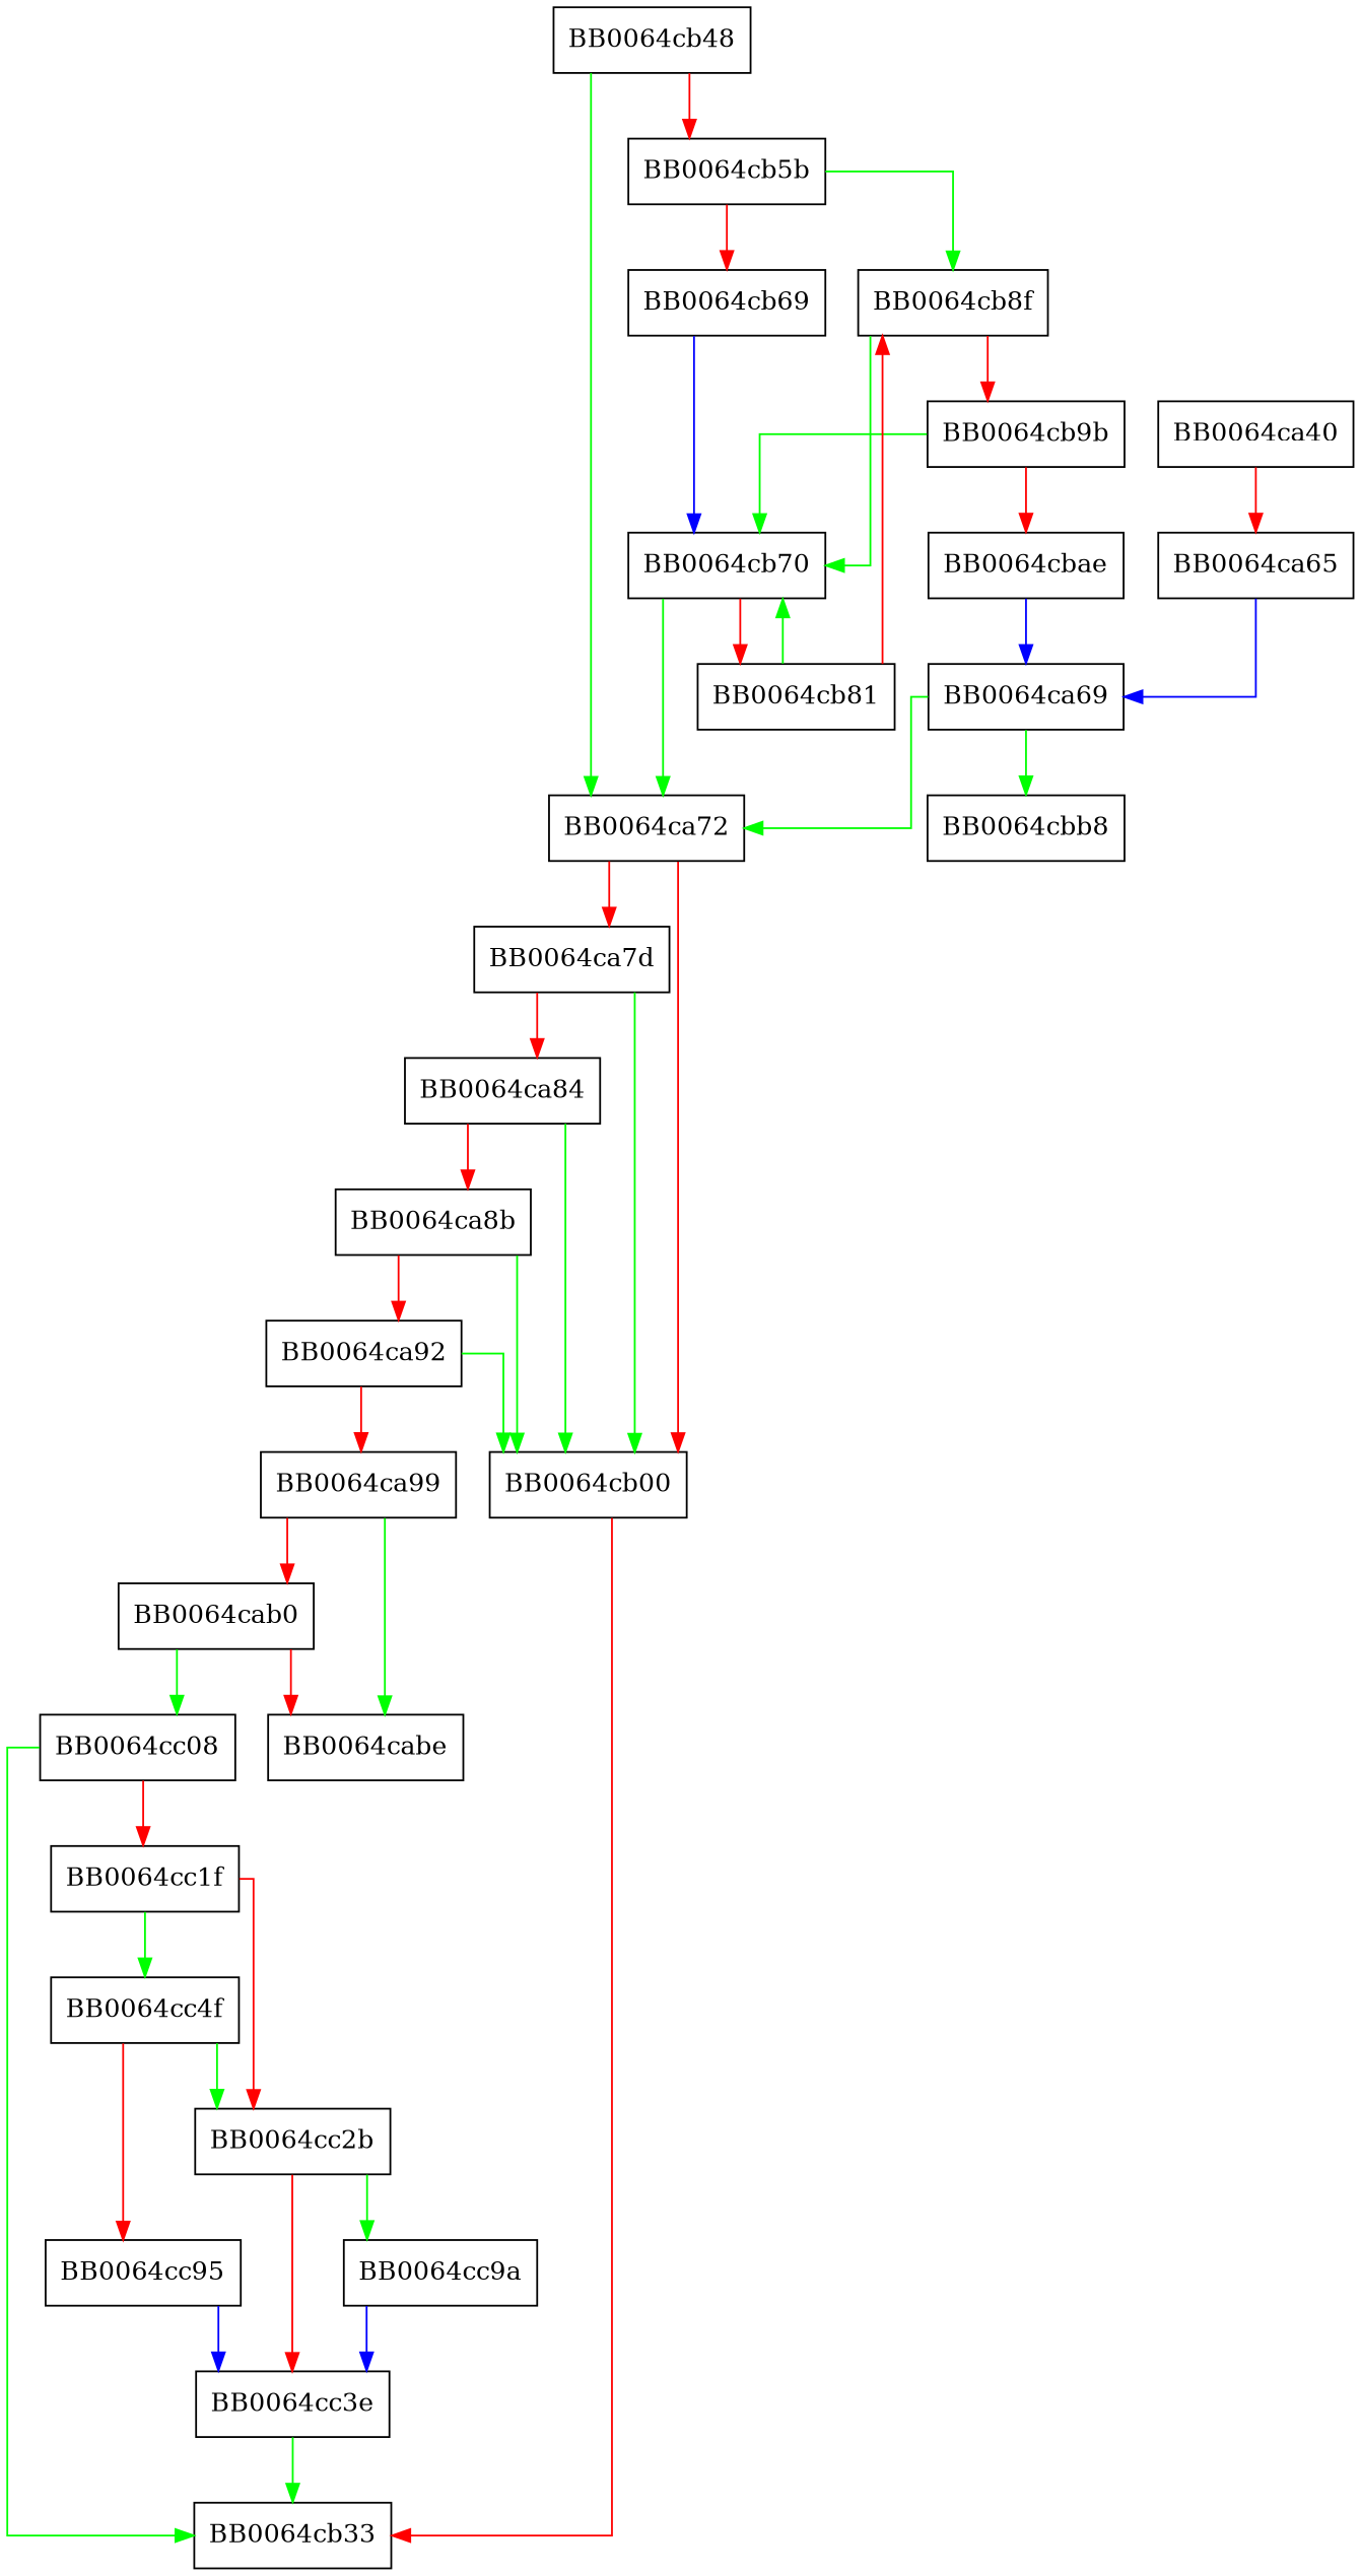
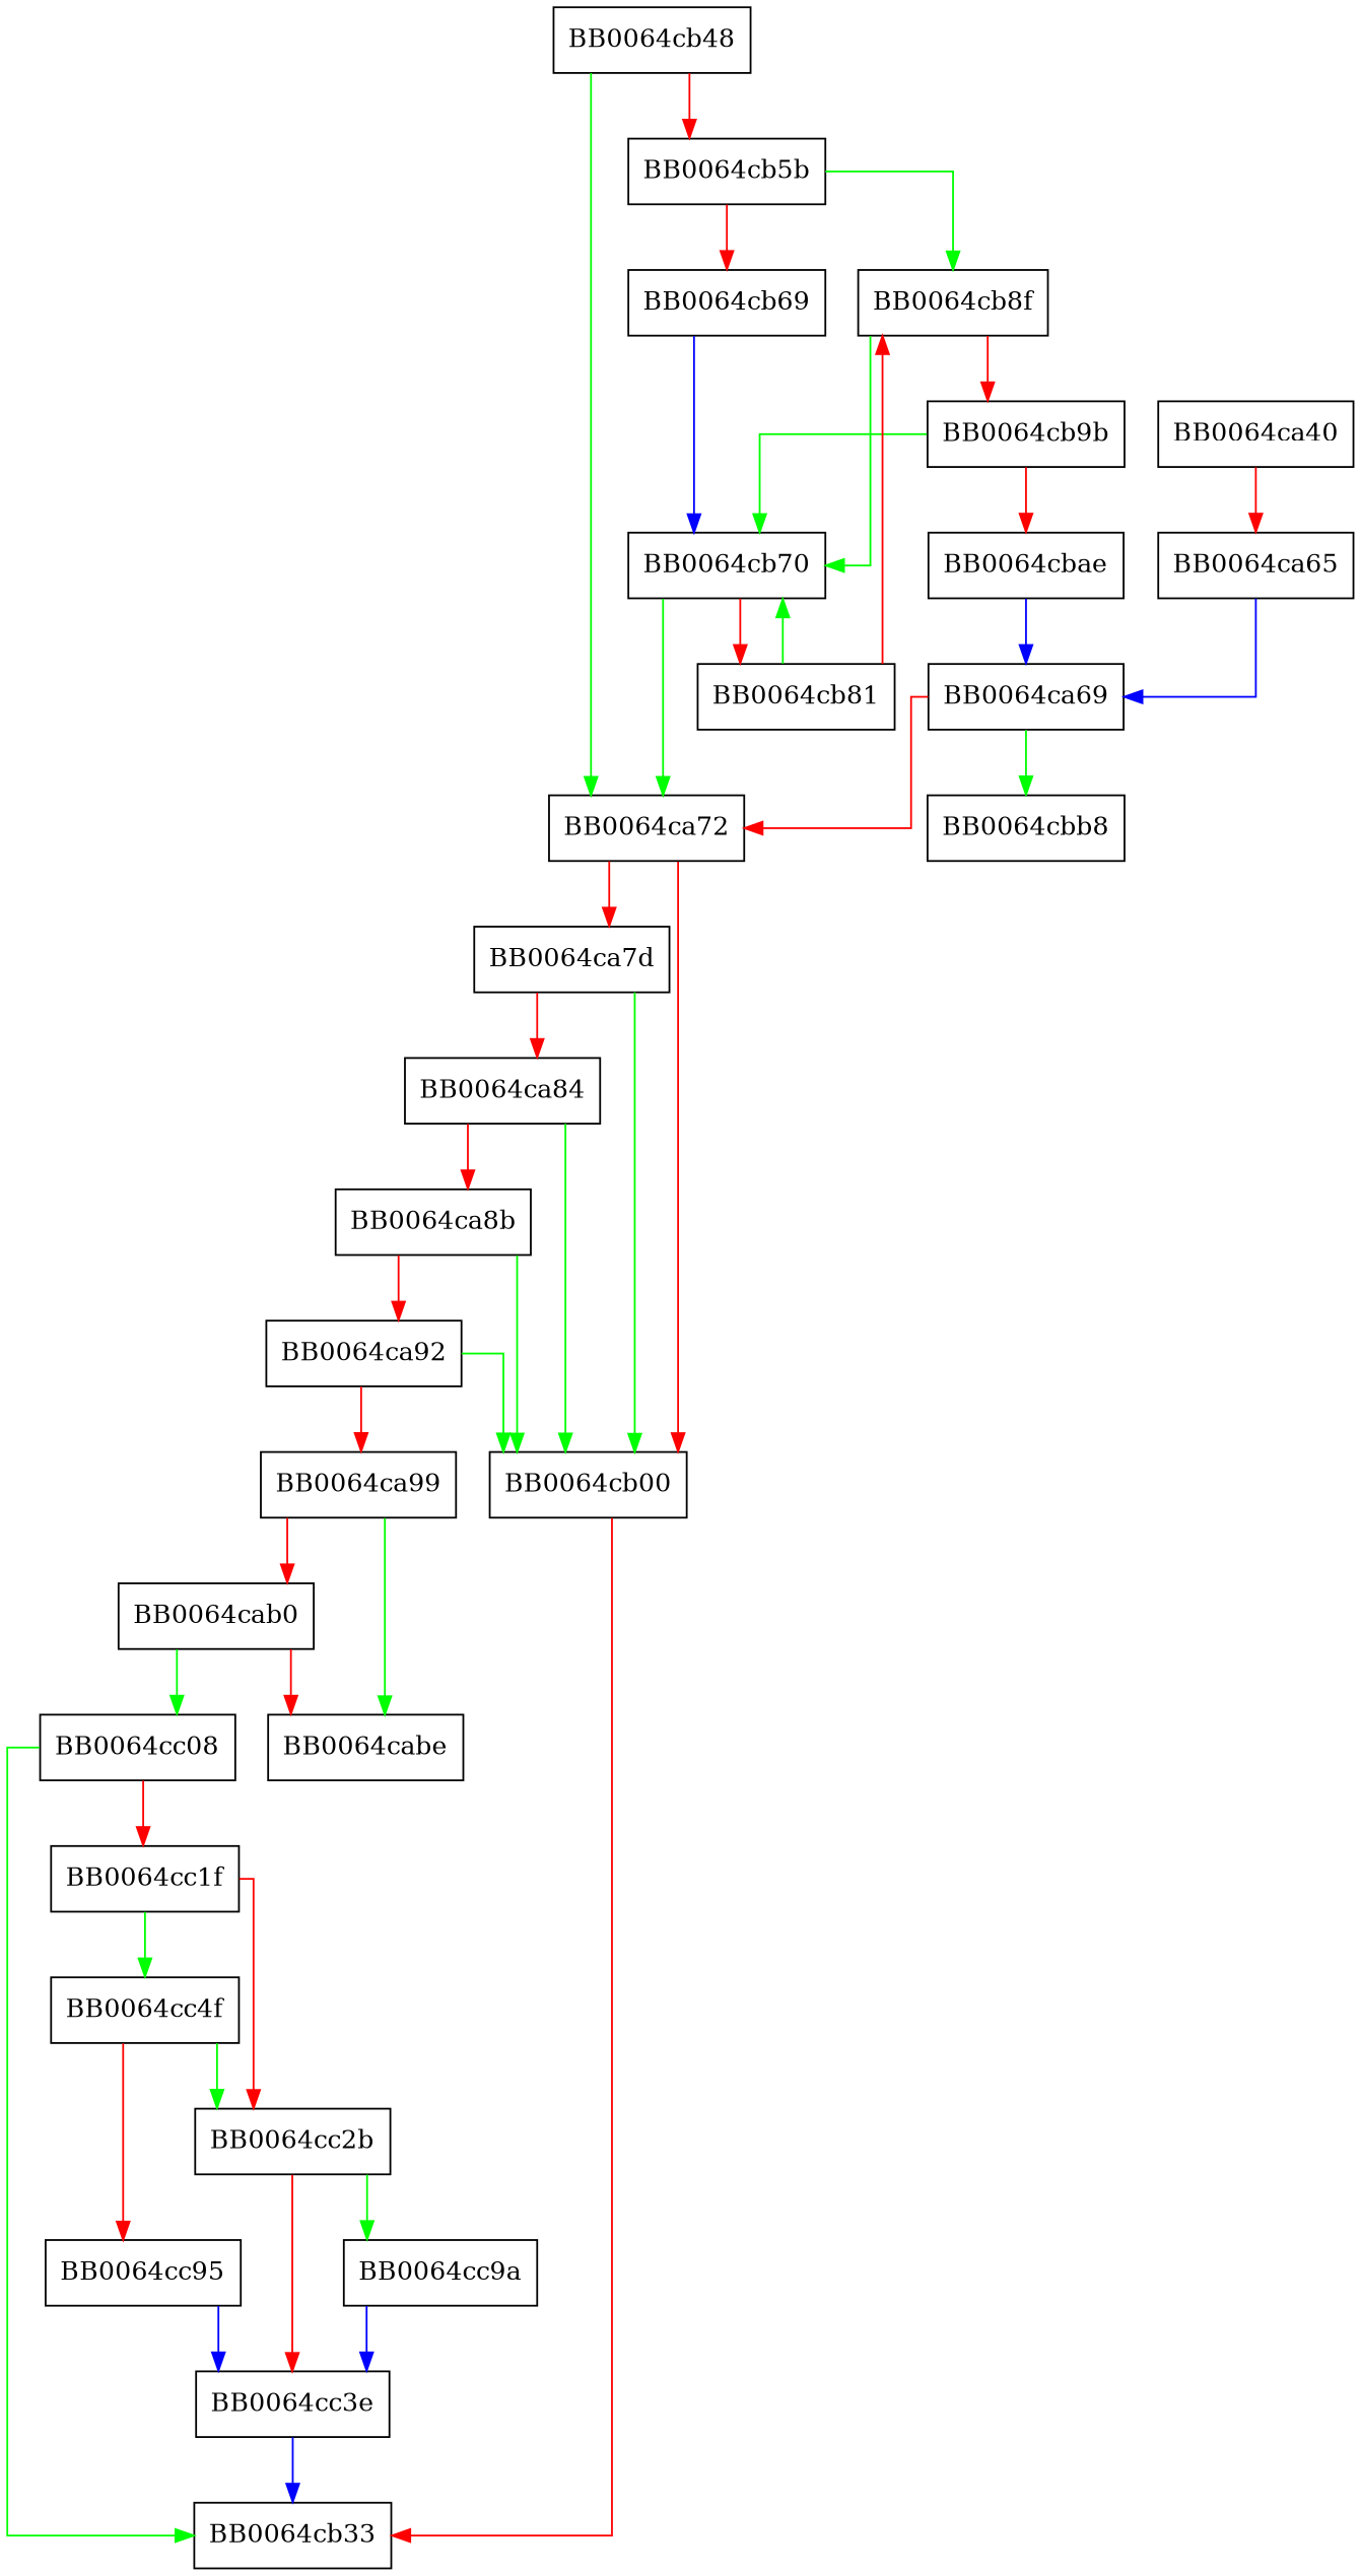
  digraph {
    splines=ortho
    node [shape=box]
    edge [color=red]
    BB0064ca40
    BB0064ca65
    BB0064cb48
    BB0064ca72
    BB0064cb5b
    BB0064ca69
    BB0064cb00
    BB0064ca7d
    BB0064cb8f
    BB0064cb69
    BB0064cbb8
    BB0064cb33
    BB0064ca84
    BB0064ca8b
    BB0064ca92
    BB0064ca99
    BB0064cabe
    BB0064cab0
    BB0064cc08
    BB0064cc1f
    BB0064cc4f
    BB0064cc2b
    BB0064cb70
    BB0064cb9b
    BB0064cb81
    BB0064cbae
    BB0064cc95
    BB0064cc9a
    BB0064cc3e
    BB0064ca40 -> BB0064ca65
    BB0064ca65 -> BB0064ca69 [color=blue]
    BB0064cb48 -> BB0064ca72 [color=green]
    BB0064cb48 -> BB0064cb5b
    BB0064ca72 -> BB0064cb00
    BB0064ca72 -> BB0064ca7d
    BB0064cb5b -> BB0064cb8f [color=green]
    BB0064cb5b -> BB0064cb69
-   BB0064ca69 -> BB0064ca72 [color=green]
+   BB0064ca69 -> BB0064ca72
    BB0064ca69 -> BB0064cbb8 [color=green]
    BB0064cb00 -> BB0064cb33
    BB0064ca7d -> BB0064cb00 [color=green]
    BB0064ca7d -> BB0064ca84
    BB0064cb8f -> BB0064cb70 [color=green]
    BB0064cb8f -> BB0064cb9b
    BB0064cb69 -> BB0064cb70 [color=blue]
    BB0064ca84 -> BB0064cb00 [color=green]
    BB0064ca84 -> BB0064ca8b
    BB0064ca8b -> BB0064cb00 [color=green]
    BB0064ca8b -> BB0064ca92
    BB0064ca92 -> BB0064cb00 [color=green]
    BB0064ca92 -> BB0064ca99
    BB0064ca99 -> BB0064cabe [color=green]
    BB0064ca99 -> BB0064cab0
    BB0064cab0 -> BB0064cabe
    BB0064cab0 -> BB0064cc08 [color=green]
    BB0064cc08 -> BB0064cb33 [color=green]
    BB0064cc08 -> BB0064cc1f
    BB0064cc1f -> BB0064cc4f [color=green]
    BB0064cc1f -> BB0064cc2b
    BB0064cc4f -> BB0064cc2b [color=green]
    BB0064cc4f -> BB0064cc95
    BB0064cc2b -> BB0064cc9a [color=green]
    BB0064cc2b -> BB0064cc3e
    BB0064cb70 -> BB0064ca72 [color=green]
    BB0064cb70 -> BB0064cb81
    BB0064cb9b -> BB0064cb70 [color=green]
    BB0064cb9b -> BB0064cbae
    BB0064cb81 -> BB0064cb8f
    BB0064cb81 -> BB0064cb70 [color=green]
    BB0064cbae -> BB0064ca69 [color=blue]
    BB0064cc95 -> BB0064cc3e [color=blue]
    BB0064cc9a -> BB0064cc3e [color=blue]
-   BB0064cc3e -> BB0064cb33 [color=green]
+   BB0064cc3e -> BB0064cb33 [color=blue]
  }
